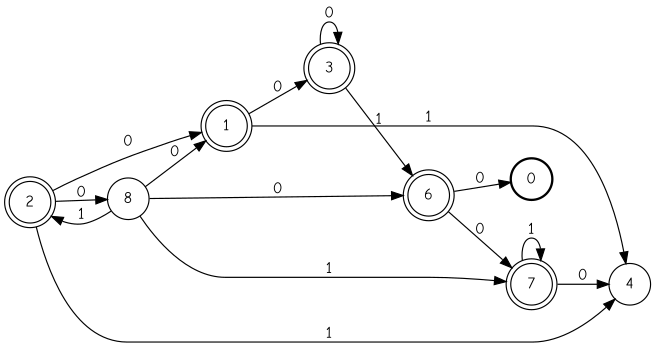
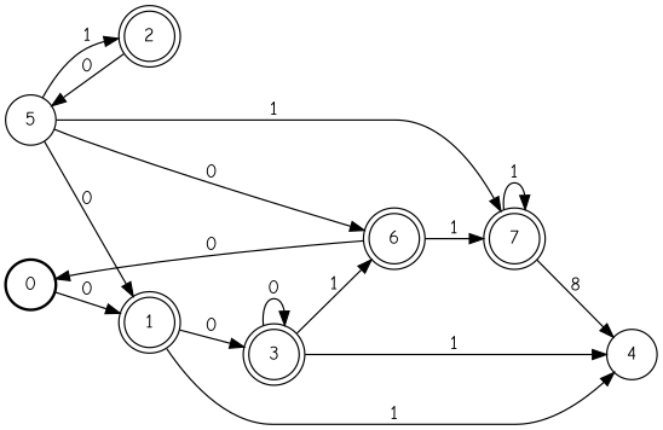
  digraph {
    fontname="Comic Neue"
    rankdir=LR
    node [fontname="Comic Neue" shape=circle peripheries=2]
    edge [fontname="Comic Neue"]
    0 [style=bold peripheries=""]
    1
    3
    4 [peripheries=""]
    2
-   5 [label=8 peripheries=""]
+   5 [peripheries=""]
    6
    7
-   2 -> 1 [label=0]
+   0 -> 1 [label=0]
    1 -> 3 [label=0]
    1 -> 4 [label=1]
    3 -> 3 [label=0]
    3 -> 6 [label=1]
-   2 -> 4 [label=1]
+   3 -> 4 [label=1]
    2 -> 5 [label=0]
    5 -> 1 [label=0]
    5 -> 2 [label=1]
    5 -> 6 [label=0]
    5 -> 7 [label=1]
    6 -> 0 [label=0]
-   6 -> 7 [label=0]
-   7 -> 4 [label=0]
+   6 -> 7 [label=1]
+   7 -> 4 [label=8]
    7 -> 7 [label=1]
  }
